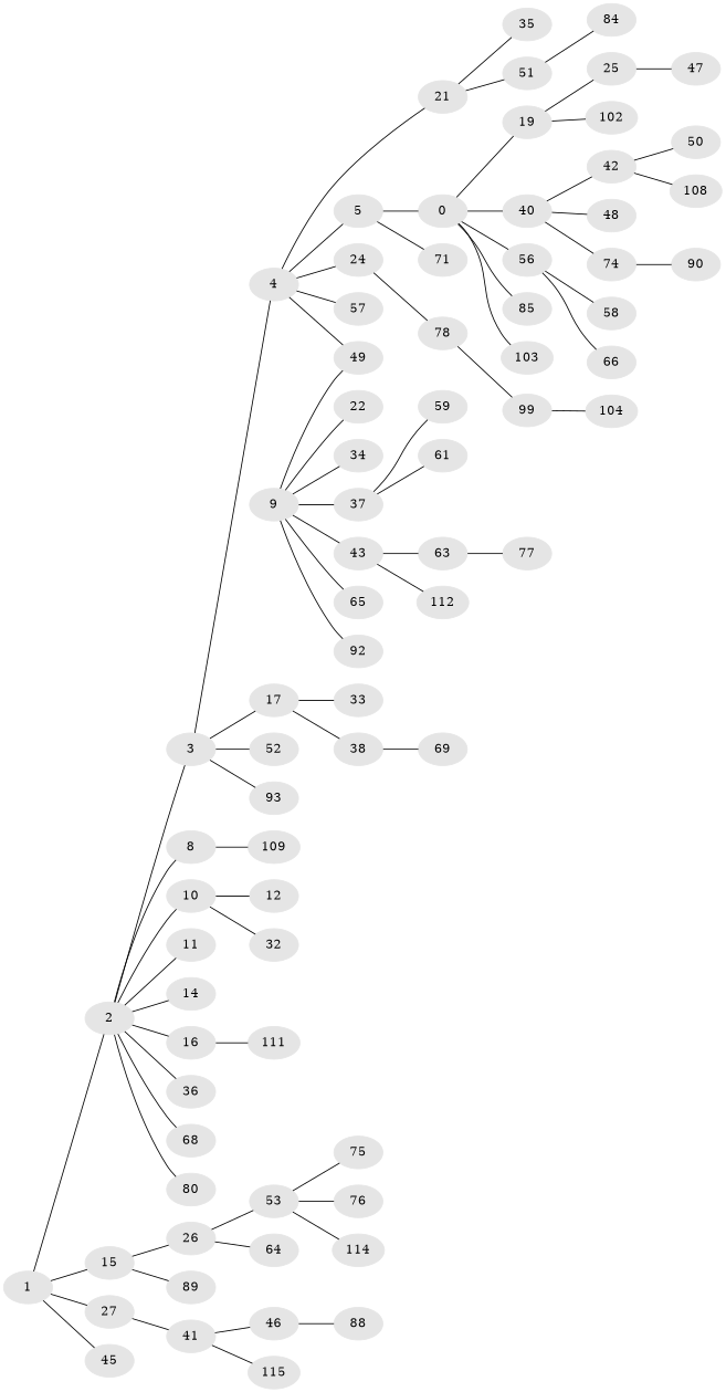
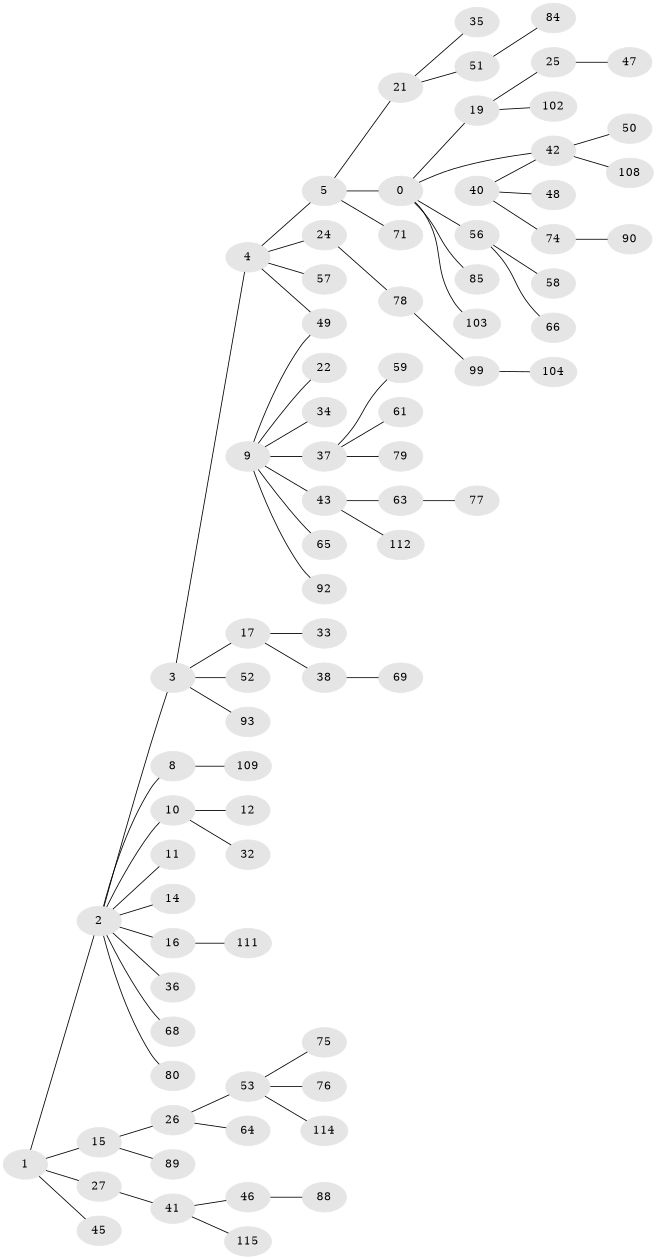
  graph {
    rankdir=LR
    node [color=gray90 style=filled]
    2 [super="+6"]
    3 [super="+62"]
    8 [super="+18"]
    10 [super="+81"]
    11
    14
    16 [super="+20"]
    36
    68
    80
    1
    15 [super="+23"]
    27
    45 [super="+86"]
    26 [super="+31"]
    89
    41
    4 [super="+72"]
    17 [super="+28"]
    52
    93
    109
    12 [super="+78"]
    32
    111
    5 [super="+54"]
    21 [super="+29"]
    24 [super="+97"]
    57
    49
    33
    38 [super="+39"]
    n33 [label=0 super="+13"]
    71
    9 [super="+30"]
    22
    34
    37 [super="+94"]
    43 [super="+55"]
    65 [super="+73"]
    92
    35 [super="+87"]
    51 [super="+83"]
    n44 [label=78]
    19 [super="+101"]
    40 [super="+67"]
    56 [super="+105"]
    85
    103
    25
    102
    42 [super="+91"]
    48
    74 [super="+82"]
    58 [super="+117"]
    66
    59
    61 [super="+108"]
+   79
    63
    112
    53 [super="+60"]
    64 [super="+96"]
    69 [super="+100"]
    47
    84 [super="+116"]
    99 [super="+110"]
    75 [super="+113"]
    76
    114
    46
    115
    50
    n74 [label=108]
    90
    88 [super="+95"]
    77 [super="+106"]
    104
    2 -- 3
    2 -- 8
    2 -- 10
    2 -- 11
    2 -- 14
    2 -- 16
    2 -- 36
    2 -- 68
    2 -- 80
    3 -- 4
    3 -- 17
    3 -- 52
    3 -- 93
    8 -- 109
    10 -- 12
    10 -- 32
    16 -- 111
    1 -- 2
    1 -- 15
    1 -- 27
    1 -- 45
    15 -- 26
    15 -- 89
    27 -- 41
    26 -- 53
    26 -- 64
    41 -- 46
    41 -- 115
    4 -- 5
-   4 -- 21
+   5 -- 21
    4 -- 24
    4 -- 57
    4 -- 49
    17 -- 33
    17 -- 38
    5 -- n33
    5 -- 71
    21 -- 35
    21 -- 51
    24 -- n44
    38 -- 69
    n33 -- 19
-   n33 -- 40
+   n33 -- 42
    n33 -- 56
    n33 -- 85
    n33 -- 103
    9 -- 49
    9 -- 22
    9 -- 34
    9 -- 37
    9 -- 43
    9 -- 65
    9 -- 92
    37 -- 59
    37 -- 61
+   37 -- 79
    43 -- 63
    43 -- 112
    51 -- 84
    n44 -- 99
    19 -- 25
    19 -- 102
    40 -- 42
    40 -- 48
    40 -- 74
    56 -- 58
    56 -- 66
    25 -- 47
    42 -- 50
    42 -- n74
    74 -- 90
    63 -- 77
    53 -- 75
    53 -- 76
    53 -- 114
    99 -- 104
    46 -- 88
  }
